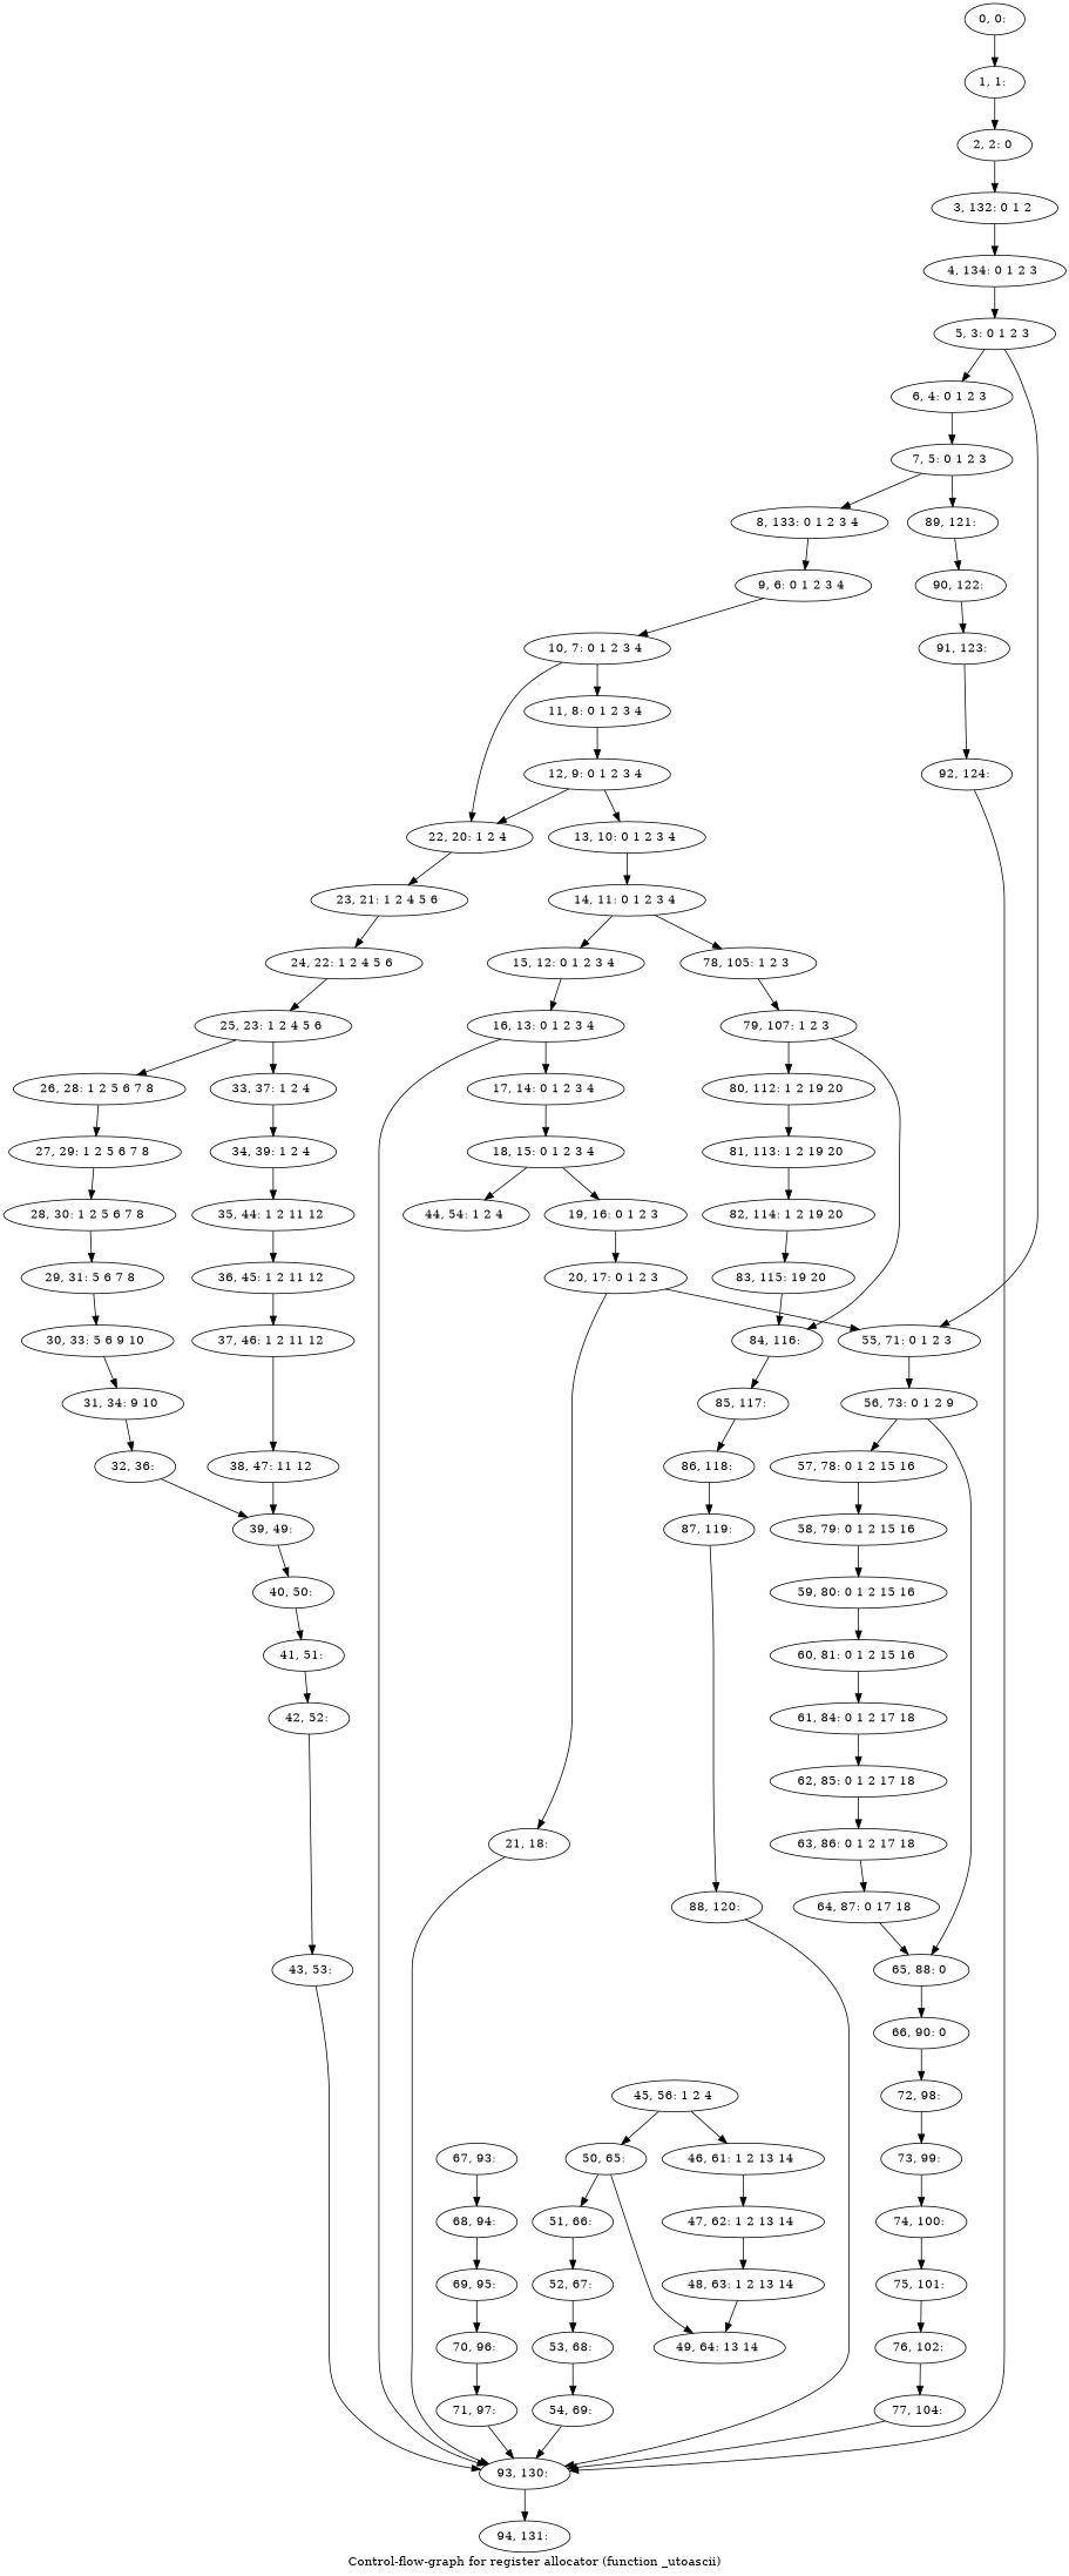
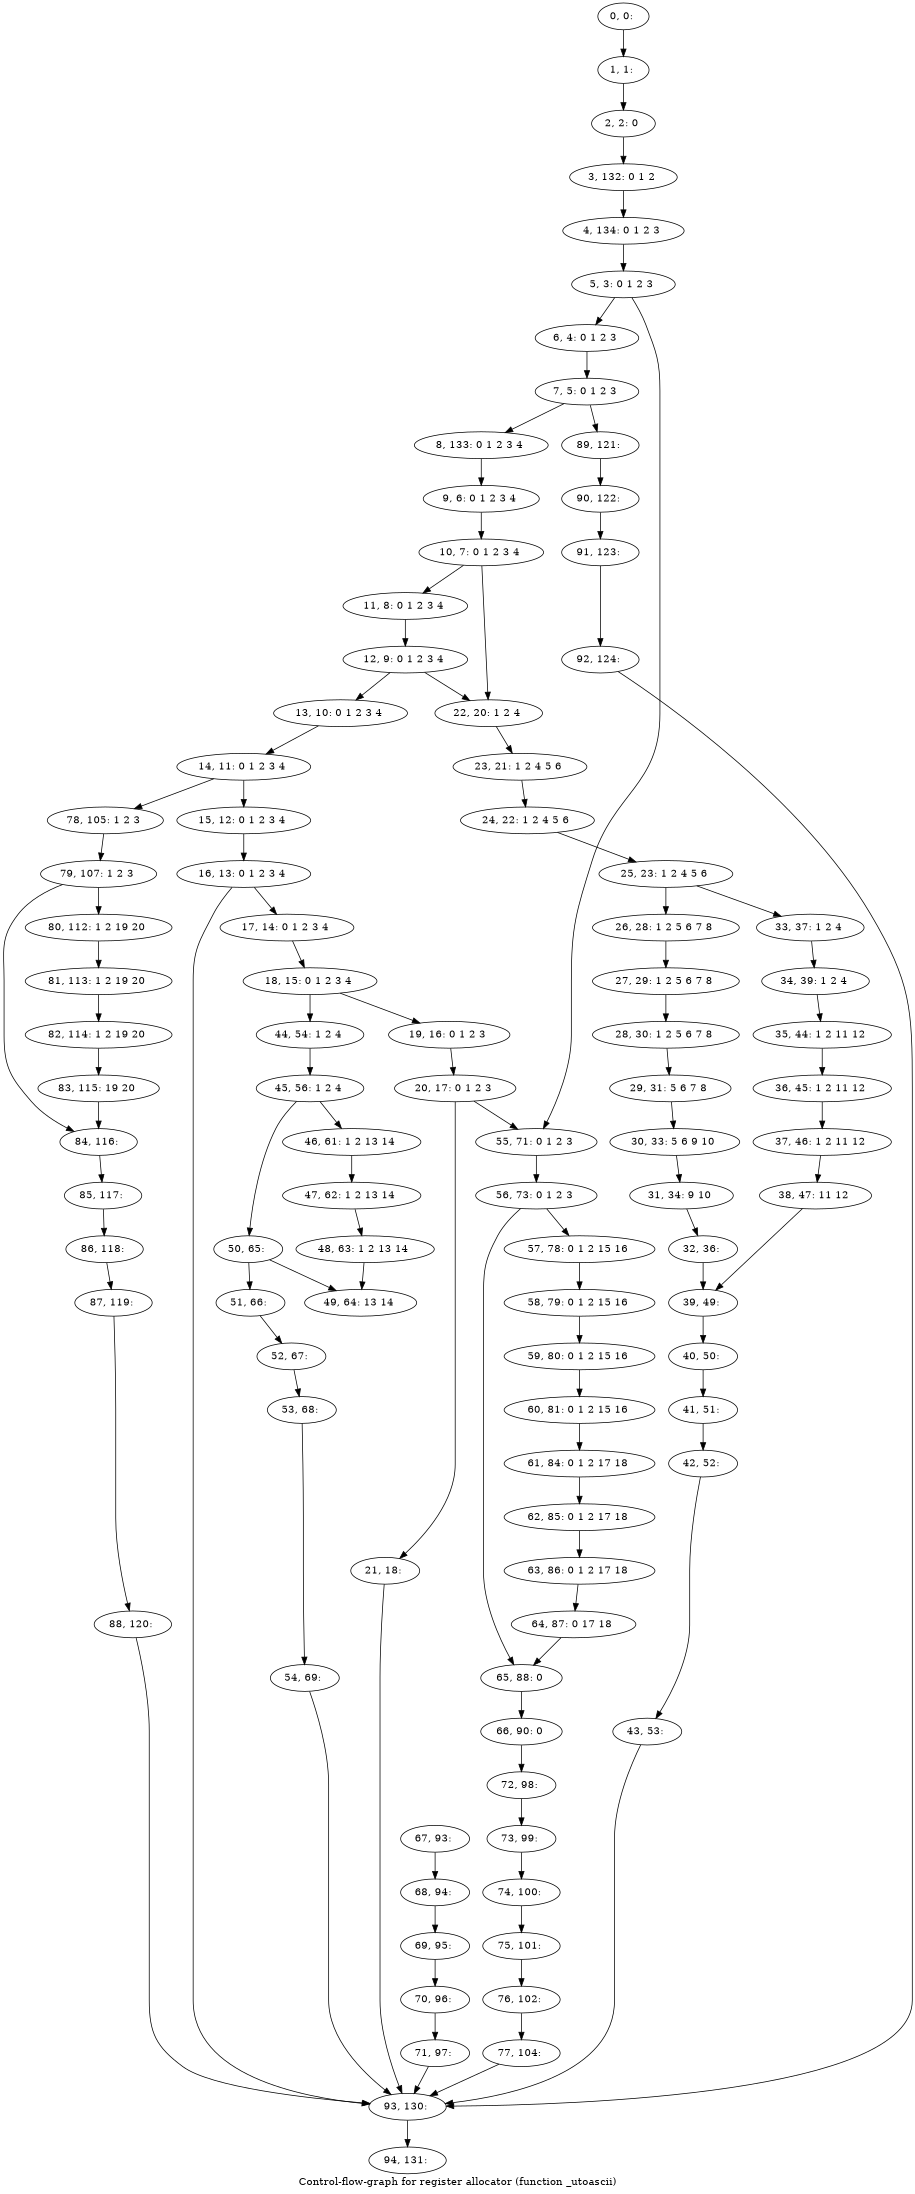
  digraph {
    label="Control-flow-graph for register allocator (function _utoascii)"
    n1 [label="0, 0: "]
    n2 [label="1, 1: "]
    n3 [label="2, 2: 0 "]
    n4 [label="3, 132: 0 1 2 "]
    n5 [label="4, 134: 0 1 2 3 "]
    n6 [label="5, 3: 0 1 2 3 "]
    n7 [label="6, 4: 0 1 2 3 "]
    n8 [label="55, 71: 0 1 2 3 "]
    n9 [label="7, 5: 0 1 2 3 "]
-   n10 [label="56, 73: 0 1 2 9"]
+   n10 [label="56, 73: 0 1 2 3 "]
    n11 [label="8, 133: 0 1 2 3 4 "]
    n12 [label="89, 121: "]
    n13 [label="9, 6: 0 1 2 3 4 "]
    n14 [label="90, 122: "]
    n15 [label="10, 7: 0 1 2 3 4 "]
    n16 [label="11, 8: 0 1 2 3 4 "]
    n17 [label="22, 20: 1 2 4 "]
    n18 [label="12, 9: 0 1 2 3 4 "]
    n19 [label="23, 21: 1 2 4 5 6 "]
    n20 [label="13, 10: 0 1 2 3 4 "]
    n21 [label="14, 11: 0 1 2 3 4 "]
    n22 [label="15, 12: 0 1 2 3 4 "]
    n23 [label="78, 105: 1 2 3 "]
    n24 [label="16, 13: 0 1 2 3 4 "]
    n25 [label="79, 107: 1 2 3 "]
    n26 [label="17, 14: 0 1 2 3 4 "]
    n27 [label="93, 130: "]
    n28 [label="18, 15: 0 1 2 3 4 "]
    n29 [label="94, 131: "]
    n30 [label="19, 16: 0 1 2 3 "]
    n31 [label="44, 54: 1 2 4 "]
    n32 [label="20, 17: 0 1 2 3 "]
    n33 [label="45, 56: 1 2 4 "]
    n34 [label="21, 18: "]
    n35 [label="24, 22: 1 2 4 5 6 "]
    n36 [label="25, 23: 1 2 4 5 6 "]
    n37 [label="26, 28: 1 2 5 6 7 8 "]
    n38 [label="33, 37: 1 2 4 "]
    n39 [label="27, 29: 1 2 5 6 7 8 "]
    n40 [label="34, 39: 1 2 4 "]
    n41 [label="28, 30: 1 2 5 6 7 8 "]
    n42 [label="29, 31: 5 6 7 8 "]
    n43 [label="30, 33: 5 6 9 10 "]
    n44 [label="31, 34: 9 10 "]
    n45 [label="32, 36: "]
    n46 [label="39, 49: "]
    n47 [label="40, 50: "]
    n48 [label="35, 44: 1 2 11 12 "]
    n49 [label="36, 45: 1 2 11 12 "]
    n50 [label="37, 46: 1 2 11 12 "]
    n51 [label="38, 47: 11 12 "]
    n52 [label="41, 51: "]
    n53 [label="42, 52: "]
    n54 [label="43, 53: "]
    n55 [label="46, 61: 1 2 13 14 "]
    n56 [label="50, 65: "]
    n57 [label="47, 62: 1 2 13 14 "]
    n58 [label="49, 64: 13 14 "]
    n59 [label="51, 66: "]
    n60 [label="48, 63: 1 2 13 14 "]
    n61 [label="52, 67: "]
    n62 [label="53, 68: "]
    n63 [label="54, 69: "]
    n64 [label="57, 78: 0 1 2 15 16 "]
    n65 [label="65, 88: 0 "]
    n66 [label="58, 79: 0 1 2 15 16 "]
    n67 [label="66, 90: 0 "]
    n68 [label="59, 80: 0 1 2 15 16 "]
    n69 [label="60, 81: 0 1 2 15 16 "]
    n70 [label="61, 84: 0 1 2 17 18 "]
    n71 [label="62, 85: 0 1 2 17 18 "]
    n72 [label="63, 86: 0 1 2 17 18 "]
    n73 [label="64, 87: 0 17 18 "]
    n74 [label="72, 98: "]
    n75 [label="67, 93: "]
    n76 [label="68, 94: "]
    n77 [label="73, 99: "]
    n78 [label="69, 95: "]
    n79 [label="70, 96: "]
    n80 [label="71, 97: "]
    n81 [label="74, 100: "]
    n82 [label="75, 101: "]
    n83 [label="76, 102: "]
    n84 [label="77, 104: "]
    n85 [label="80, 112: 1 2 19 20 "]
    n86 [label="84, 116: "]
    n87 [label="81, 113: 1 2 19 20 "]
    n88 [label="85, 117: "]
    n89 [label="82, 114: 1 2 19 20 "]
    n90 [label="83, 115: 19 20 "]
    n91 [label="86, 118: "]
    n92 [label="87, 119: "]
    n93 [label="88, 120: "]
    n94 [label="91, 123: "]
    n95 [label="92, 124: "]
    n1 -> n2
    n2 -> n3
    n3 -> n4
    n4 -> n5
    n5 -> n6
    n6 -> n7
    n6 -> n8
    n7 -> n9
    n8 -> n10
    n9 -> n11
    n9 -> n12
    n10 -> n64
    n10 -> n65
    n11 -> n13
    n12 -> n14
    n13 -> n15
    n14 -> n94
    n15 -> n16
    n15 -> n17
    n16 -> n18
    n17 -> n19
    n18 -> n17
    n18 -> n20
    n19 -> n35
    n20 -> n21
    n21 -> n22
    n21 -> n23
    n22 -> n24
    n23 -> n25
    n24 -> n26
    n24 -> n27
    n25 -> n85
    n25 -> n86
    n26 -> n28
    n27 -> n29
    n28 -> n30
    n28 -> n31
    n30 -> n32
+   n31 -> n33
    n32 -> n8
    n32 -> n34
    n33 -> n55
    n33 -> n56
    n34 -> n27
    n35 -> n36
    n36 -> n37
    n36 -> n38
    n37 -> n39
    n38 -> n40
    n39 -> n41
    n40 -> n48
    n41 -> n42
    n42 -> n43
    n43 -> n44
    n44 -> n45
    n45 -> n46
    n46 -> n47
    n47 -> n52
    n48 -> n49
    n49 -> n50
    n50 -> n51
    n51 -> n46
    n52 -> n53
    n53 -> n54
    n54 -> n27
    n55 -> n57
    n56 -> n58
    n56 -> n59
    n57 -> n60
    n59 -> n61
    n60 -> n58
    n61 -> n62
    n62 -> n63
    n63 -> n27
    n64 -> n66
    n65 -> n67
    n66 -> n68
    n67 -> n74
    n68 -> n69
    n69 -> n70
    n70 -> n71
    n71 -> n72
    n72 -> n73
    n73 -> n65
    n74 -> n77
    n75 -> n76
    n76 -> n78
    n77 -> n81
    n78 -> n79
    n79 -> n80
    n80 -> n27
    n81 -> n82
    n82 -> n83
    n83 -> n84
    n84 -> n27
    n85 -> n87
    n86 -> n88
    n87 -> n89
    n88 -> n91
    n89 -> n90
    n90 -> n86
    n91 -> n92
    n92 -> n93
    n93 -> n27
    n94 -> n95
    n95 -> n27
  }
